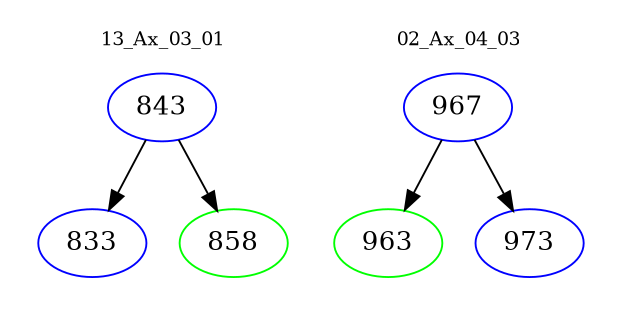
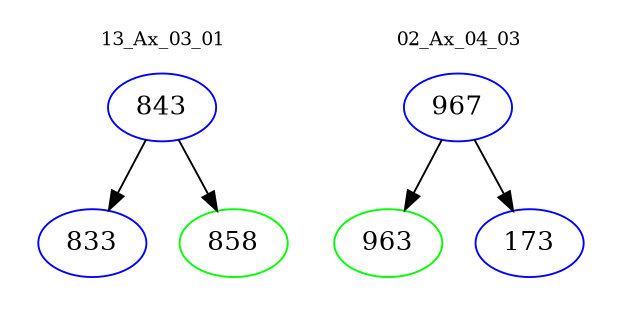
  digraph {
    node [color=blue]
    edge [color=black]
    n1 [label=843]
    n2 [label=833]
    n3 [color=green label=858]
    n4 [label=967]
    n5 [color=green label=963]
-   n6 [label=973]
+   n6 [label=173]
    subgraph cluster_1 {
      color=white
      fontsize=10
      label="13_Ax_03_01"
      n1
      n2
      n3
    }
    subgraph cluster_2 {
      color=white
      fontsize=10
      label="02_Ax_04_03"
      n4
      n5
      n6
    }
    n1 -> n2
    n1 -> n3
    n4 -> n5
    n4 -> n6
  }
